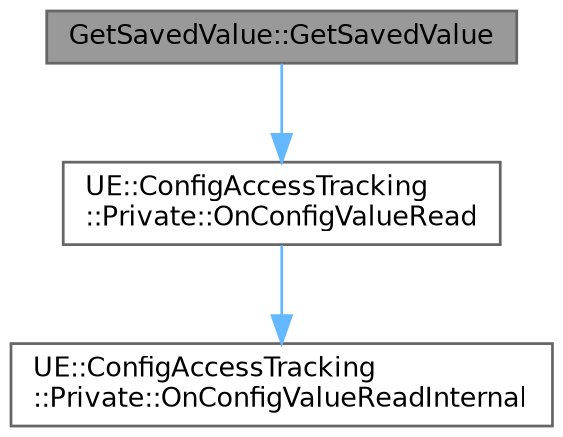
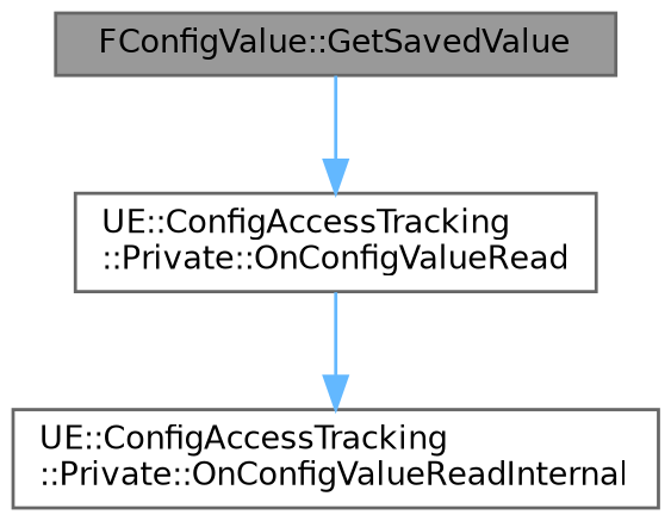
  digraph {
    rankdir=TB
    node [color=grey40 fillcolor=white fontname=Helvetica fontsize=10 shape=box style=filled]
    edge [color=steelblue1 fontname=Helvetica fontsize=10 labelfontname=Helvetica labelfontsize=10 style=solid]
-   n1 [color=gray40 fillcolor=grey60 fontcolor=black height=0.2 label="GetSavedValue::GetSavedValue" width=0.4]
+   n1 [color=gray40 fillcolor=grey60 fontcolor=black height=0.2 label="FConfigValue::GetSavedValue" width=0.4]
    n2 [height=0.2 label="UE::ConfigAccessTracking\l::Private::OnConfigValueRead" width=0.4]
    n3 [height=0.2 label="UE::ConfigAccessTracking\l::Private::OnConfigValueReadInternal" width=0.4]
    n1 -> n2
    n2 -> n3
  }
